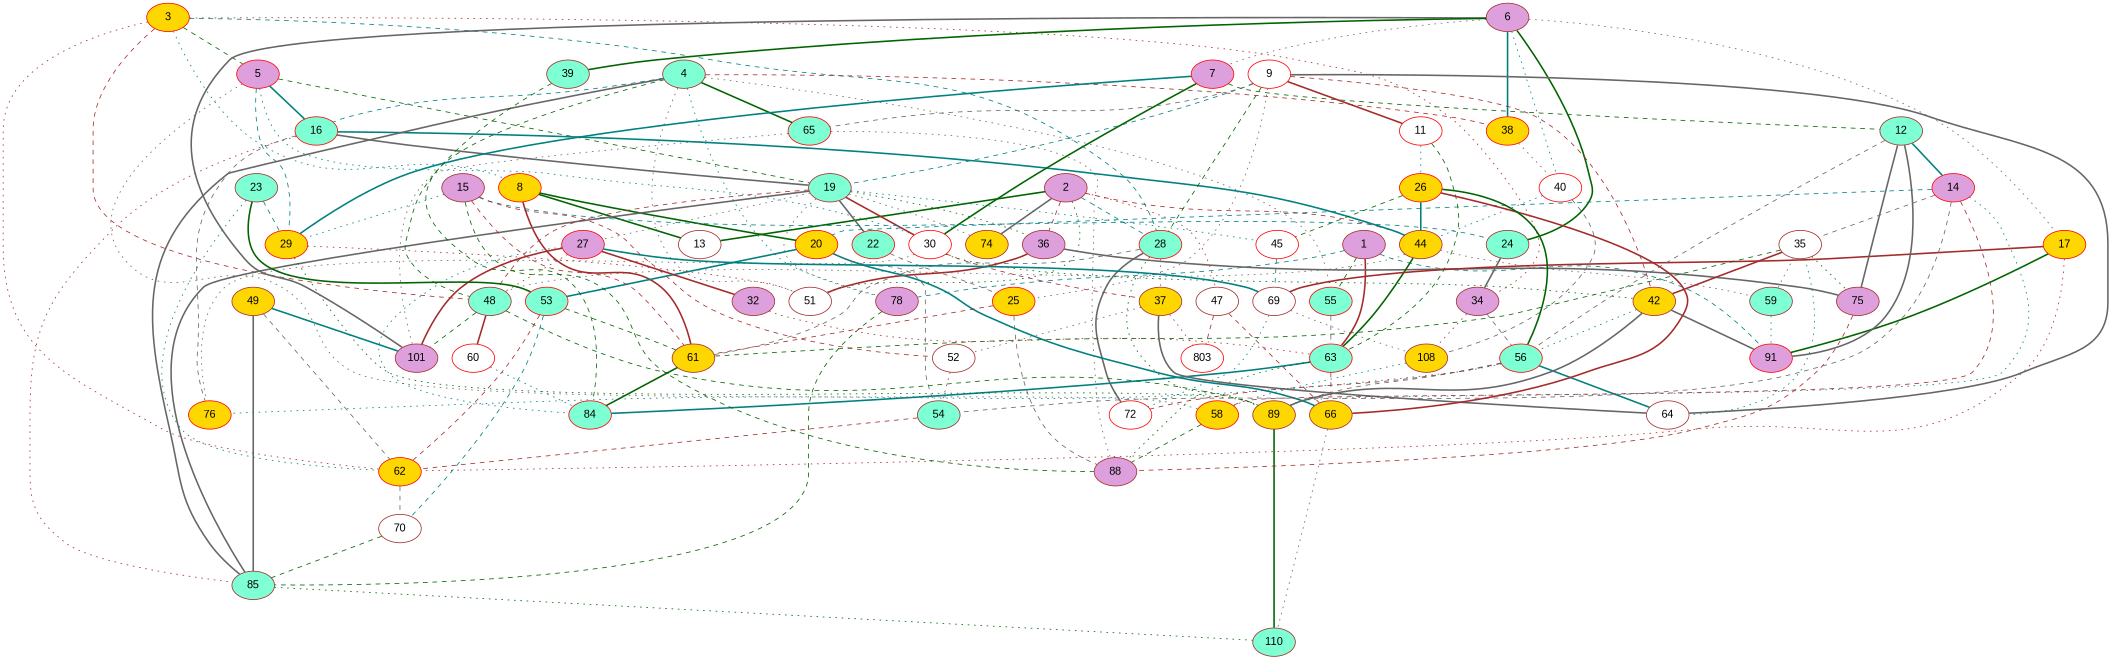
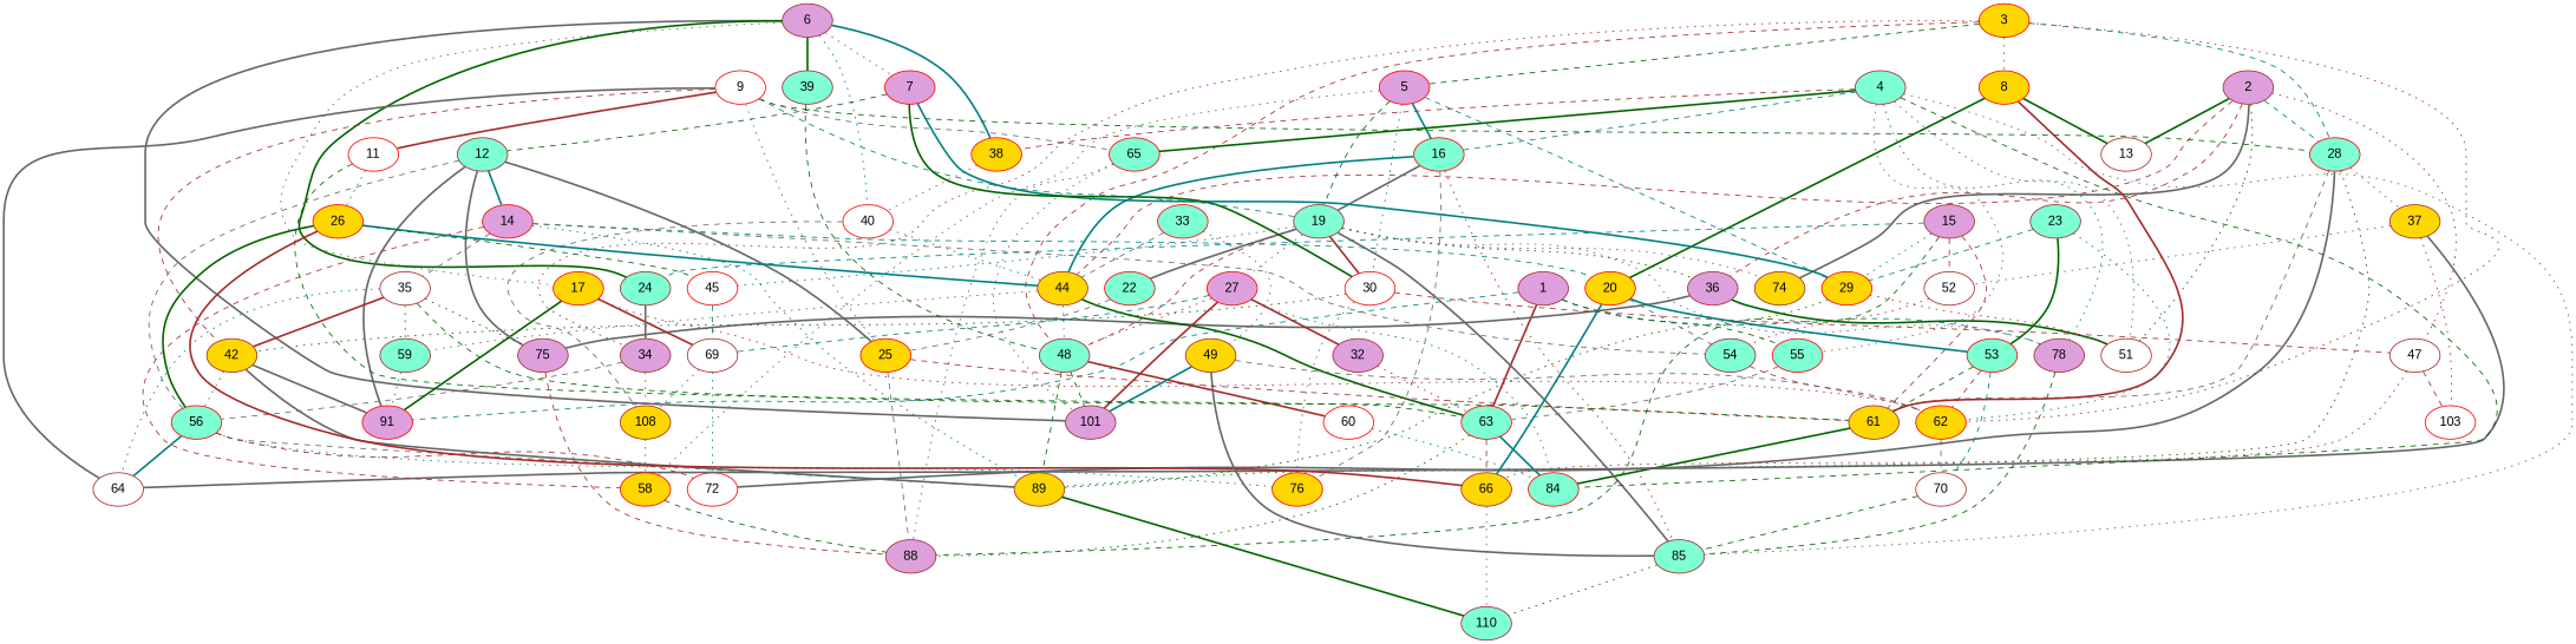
  graph {
    fontname="Liberation Sans"
    node [color=brown fillcolor=aquamarine fontname="Liberation Sans" style=filled]
    edge [color=gray40 fontname="Liberation Sans" style=dashed]
    63 [color=red super="+77"]
    84 [color=red]
    88 [fillcolor=plum super="+98"]
    66 [fillcolor=gold]
    1 [fillcolor=plum]
    78 [fillcolor=plum]
    91 [color=red fillcolor=plum super="+104"]
    55 [color=red]
    85 [super="+107"]
    2 [fillcolor=plum super="+112"]
    13 [fillcolor=white]
    28 [color=red super="+73"]
    36 [fillcolor=plum super="+81"]
    44 [fillcolor=gold super="+57"]
    47 [fillcolor=white]
    51 [fillcolor=white super="+67"]
    74 [fillcolor=gold]
    61 [fillcolor=gold super="+111"]
    89 [fillcolor=gold super="+109"]
    37 [fillcolor=gold]
    72 [color=red fillcolor=white]
    75 [fillcolor=plum super="+95"]
    48 [super="+80"]
    59
-   103 [color=red fillcolor=white label=803]
+   103 [color=red fillcolor=white]
    3 [color=red fillcolor=gold super="+86"]
    5 [color=red fillcolor=plum super="+43"]
    8 [color=red fillcolor=gold super="+10"]
    34 [fillcolor=plum]
    62 [color=red fillcolor=gold]
    16 [color=red super="+18"]
    19 [super="+83"]
    29 [color=red fillcolor=gold super="+87"]
    30 [color=red fillcolor=white super="+96"]
    58 [color=red fillcolor=gold]
    20 [color=red fillcolor=gold super="+90"]
    56 [color=red super="+92"]
    108 [fillcolor=gold]
    101 [fillcolor=plum]
    60 [color=red fillcolor=white]
    70 [fillcolor=white]
    4 [super="+41"]
    38 [color=red fillcolor=gold]
    65 [color=red]
    76 [color=red fillcolor=gold]
    40 [color=red fillcolor=white super="+79"]
    110
    22 [color=red]
    27 [color=red fillcolor=plum super="+50"]
    45 [color=red fillcolor=white]
    42 [fillcolor=gold super="+97"]
    6 [fillcolor=plum super="+82"]
    7 [color=red fillcolor=plum super="+106"]
    17 [color=red fillcolor=gold]
    24
    39
    12 [super="+102"]
    69 [fillcolor=white super="+105"]
    25 [color=red fillcolor=gold super="+100"]
    14 [color=red fillcolor=plum super="+46"]
    54
    53 [color=red super="+94"]
    9 [color=red fillcolor=white]
    11 [color=red fillcolor=white]
    64 [fillcolor=white super="+71"]
    26 [color=red fillcolor=gold super="+31"]
    35 [fillcolor=white super="+68"]
    15 [fillcolor=plum super="+99"]
    52 [fillcolor=white super="+93"]
    32 [fillcolor=plum]
    23
+   33 [color=red]
    49 [fillcolor=gold]
    63 -- 84 [color=teal style=bold]
    63 -- 88 [color=darkgreen style=dotted]
    63 -- 66 [color=brown]
    66 -- 110 [style=dotted]
    1 -- 63 [color=brown style=bold]
    1 -- 78 [color=teal]
    1 -- 91 [color=teal]
    1 -- 55 [color=darkgreen]
    78 -- 85 [color=darkgreen]
    55 -- 63
    85 -- 110 [color=darkgreen style=dotted]
    2 -- 13 [color=darkgreen style=bold]
    2 -- 28 [color=teal]
    2 -- 36 [color=brown]
    2 -- 44 [color=brown]
    2 -- 47 [color=brown style=dotted]
    2 -- 51 [color=darkgreen style=dotted]
    2 -- 74 [style=bold]
    28 -- 61
    28 -- 89 [color=darkgreen style=dotted]
    28 -- 37 [style=dotted]
    28 -- 72 [style=bold]
-   36 -- 51 [color=brown style=bold]
+   36 -- 51 [color=darkgreen style=bold]
    36 -- 75 [style=bold]
    44 -- 63 [color=darkgreen style=bold]
    44 -- 48 [style=dotted]
    44 -- 59 [style=dotted]
-   47 -- 66 [color=brown]
+   47 -- 66 [color=brown style=dotted]
    47 -- 103 [color=brown]
    61 -- 84 [color=darkgreen style=bold]
    89 -- 110 [color=darkgreen style=bold]
    37 -- 103 [color=brown style=dotted]
    37 -- 64 [style=bold]
    37 -- 52 [style=dotted]
    75 -- 88 [color=brown]
    48 -- 89 [color=darkgreen]
    48 -- 101 [color=darkgreen]
    48 -- 60 [color=brown style=bold]
    59 -- 91 [color=teal style=dotted]
    3 -- 28 [color=teal]
    3 -- 48 [color=brown]
    3 -- 5 [color=darkgreen]
    3 -- 8 [color=teal style=dotted weight=2]
    3 -- 34 [color=brown style=dotted]
    3 -- 62 [color=brown style=dotted]
    5 -- 16 [color=teal style=bold]
    5 -- 19 [color=darkgreen]
    5 -- 29 [color=teal]
    5 -- 30 [color=teal style=dotted]
    5 -- 58 [style=dotted]
    8 -- 13 [color=darkgreen style=bold]
    8 -- 61 [color=brown style=bold]
    8 -- 20 [color=darkgreen style=bold]
    34 -- 56
    34 -- 108 [color=brown style=dotted]
    62 -- 70
    16 -- 85 [color=brown style=dotted]
    16 -- 44 [color=teal style=bold]
    16 -- 19 [style=bold]
    16 -- 76
    19 -- 78 [style=dotted]
    19 -- 85 [style=bold]
    19 -- 36 [color=darkgreen style=dotted]
    19 -- 74 [style=dotted]
    19 -- 48 [color=brown]
    19 -- 30 [color=brown style=bold]
    19 -- 22 [style=bold]
    19 -- 27 [style=dotted]
    19 -- 45 [color=teal style=dotted]
    29 -- 51 [color=brown style=dotted]
    29 -- 89 [color=darkgreen style=dotted]
-   30 -- 37 [color=brown]
+   30 -- 47 [color=brown]
    30 -- 76 [style=dotted]
    30 -- 42 [color=darkgreen style=dotted]
    58 -- 88 [color=darkgreen]
    20 -- 66 [color=teal style=bold]
    20 -- 54
    20 -- 53 [color=teal style=bold]
    56 -- 89
    56 -- 72 [color=brown]
    56 -- 76 [color=teal style=dotted]
    56 -- 64 [color=teal style=bold]
    108 -- 58 [color=teal style=dotted]
    60 -- 84 [color=teal style=dotted]
    70 -- 85 [color=darkgreen]
    4 -- 84 [color=darkgreen]
    4 -- 78 [color=teal style=dotted]
    4 -- 55 [style=dotted]
-   4 -- 85 [style=bold]
+   4 -- 85 [style=dotted]
    4 -- 51 [style=dotted]
    4 -- 16 [color=teal]
    4 -- 38 [color=brown]
    4 -- 65 [color=darkgreen style=bold]
    38 -- 40 [style=dotted]
    65 -- 88 [style=dotted]
    65 -- 101 [style=dotted]
    40 -- 44 [color=teal style=dotted]
    40 -- 108
    22 -- 25
    27 -- 84 [color=teal style=dotted]
    27 -- 48 [color=brown style=dotted]
    27 -- 101 [color=brown style=bold]
-   27 -- 69 [color=teal style=bold]
+   27 -- 69 [color=teal]
    27 -- 32 [color=brown style=bold]
    45 -- 69 [color=teal]
    42 -- 91 [style=bold]
    42 -- 89 [style=bold]
    42 -- 56 [color=teal style=dotted weight=2]
    6 -- 101 [style=bold]
    6 -- 38 [color=teal style=bold]
    6 -- 40 [color=teal style=dotted]
    6 -- 7 [style=dotted]
    6 -- 17 [style=dotted]
    6 -- 24 [color=darkgreen style=bold]
    6 -- 39 [color=darkgreen style=bold]
    7 -- 29 [color=teal style=bold]
    7 -- 30 [color=darkgreen style=bold weight=2]
    7 -- 12 [color=darkgreen]
    17 -- 91 [color=darkgreen style=bold]
    17 -- 62 [color=brown style=dotted]
    17 -- 69 [color=brown style=bold]
    24 -- 34 [style=bold]
    39 -- 48 [color=darkgreen]
    12 -- 91 [style=bold weight=2]
    12 -- 75 [style=bold]
    12 -- 56
+   12 -- 25 [style=bold]
    12 -- 14 [color=teal style=bold weight=2]
    69 -- 72 [color=teal style=dotted]
    69 -- 108 [style=dotted]
    25 -- 88
    25 -- 61 [color=brown]
    14 -- 89 [color=teal style=dotted]
    14 -- 58 [color=brown weight=2]
    14 -- 20 [color=teal]
    14 -- 54
    14 -- 35
    54 -- 62 [color=brown]
    53 -- 61 [color=darkgreen]
    53 -- 62 [color=brown]
    53 -- 70 [color=teal]
    9 -- 28 [color=darkgreen]
    9 -- 19 [color=teal]
    9 -- 65
    9 -- 42 [color=brown]
    9 -- 25 [style=dotted]
    9 -- 11 [color=brown style=bold]
    9 -- 64 [style=bold]
    11 -- 63 [color=darkgreen]
    11 -- 26 [color=teal style=dotted]
    26 -- 66 [color=brown style=bold]
    26 -- 44 [color=teal style=bold]
    26 -- 56 [color=darkgreen style=bold]
    26 -- 45 [color=darkgreen]
    35 -- 61 [color=darkgreen]
    35 -- 75 [color=darkgreen style=dotted]
-   35 -- 59 [style=dotted]
+   35 -- 59 [color=darkgreen style=dotted]
    35 -- 42 [color=brown style=bold]
    35 -- 64 [color=teal style=dotted]
    15 -- 88 [color=darkgreen]
    15 -- 61 [color=brown]
    15 -- 29 [color=teal style=dotted]
    15 -- 24 [color=teal]
    15 -- 52 [color=brown]
    52 -- 54 [color=brown style=dotted]
    32 -- 63 [color=brown style=dotted]
    23 -- 62 [color=teal style=dotted]
    23 -- 29 [color=teal]
    23 -- 53 [color=darkgreen style=bold]
+   33 -- 44
+   33 -- 49 [style=dotted]
    49 -- 85 [style=bold]
    49 -- 62
    49 -- 101 [color=teal style=bold]
  }
